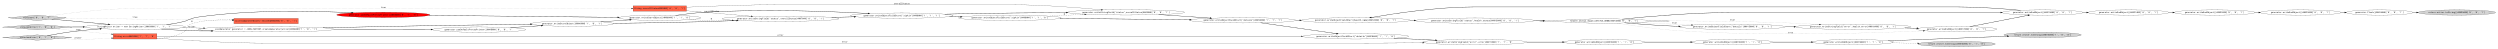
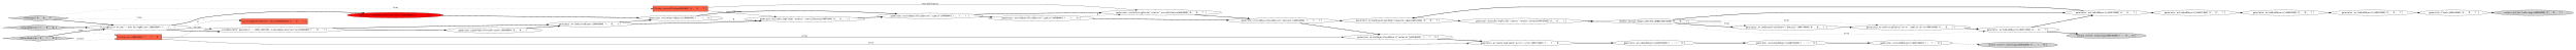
  digraph {
    fontname="Roboto Mono"
    rankdir=LR
    node [fillcolor=white fontname="Roboto Mono" shape=ellipse style=filled]
    edge [fontname="Roboto Mono" style=bold]
    n1 [label="generator.writeObjectFieldStart(health.name)@@@12@@@['0', '0', '1']"]
    n2 [label="generator.writeStringField(\"status\",health.status)@@@13@@@['0', '0', '1']"]
    n3 [label="health.status.equals(STATUS_DOWN)@@@14@@@['0', '0', '1']" shape=diamond]
    n4 [fillcolor=tomato label="List<ComponentHealth> healths@@@2@@@['0', '0', '1']" shape=box]
    n5 [label="generator.writeObjectFieldStart(\"details\")@@@15@@@['0', '0', '1']"]
    n6 [label="generator.writeStringField(\"error\",health.error)@@@16@@@['0', '0', '1']"]
    n7 [label="generator.writeEndObject()@@@17@@@['0', '0', '1']"]
    n8 [fillcolor=red label="generator.useDefaultPrettyPrinter()@@@5@@@['0', '1', '0']"]
    n9 [label="generator.writeStartObject()@@@6@@@['1', '1', '0']"]
    n10 [label="generator.writeObjectFieldStart(\"zipkin\")@@@8@@@['1', '1', '1']"]
    n11 [label="generator.writeStringField(\"status\",overallStatus)@@@7@@@['0', '0', '1']"]
    n12 [label="generator.writeEndObject()@@@12@@@['1', '1', '0']"]
    n13 [label="generator.writeEndObject()@@@13@@@['1', '1', '0']"]
    n14 [label="generator.writeEndObject()@@@14@@@['1', '1', '0']"]
    n15 [label="generator.flush()@@@24@@@['0', '0', '1']"]
    n16 [fillcolor=lightgray label="return writer.toString()@@@25@@@['0', '0', '1']"]
    n17 [label="generator.writeObjectFieldStart(\"zipkin\")@@@8@@@['1', '1', '0']"]
    n18 [label="generator.writeStringField(\"status\",overallStatus)@@@9@@@['0', '0', '1']"]
    n19 [label="generator.writeObjectFieldStart(\"details\")@@@10@@@['1', '1', '1']"]
    n20 [fillcolor=lightgray label="writeJson['0', '0', '1']" shape=diamond]
    n21 [fillcolor=tomato label="String overallStatus@@@2@@@['0', '0', '1']" shape=box]
    n22 [label="StringWriter writer = new StringWriter()@@@3@@@['1', '1', '1']"]
    n23 [label="JsonGenerator generator = JSON_FACTORY.createGenerator(writer)@@@4@@@['1', '0', '1']"]
    n24 [label="generator.writeEndObject()@@@19@@@['0', '0', '1']"]
    n25 [label="generator.writeEndObject()@@@21@@@['0', '0', '1']"]
    n26 [fillcolor=lightgray label="return writer.toString()@@@15@@@['1', '0', '0']"]
    n27 [label="generator.writeEndObject()@@@23@@@['0', '0', '1']"]
    n28 [label="generator.writeEndObject()@@@22@@@['0', '0', '1']"]
    n29 [fillcolor=lightgray label="return writer.toString()@@@16@@@['0', '1', '0']"]
    n30 [label="generator.useDefaultPrettyPrinter()@@@5@@@['0', '0', '1']"]
    n31 [label="generator.writeStartObject()@@@6@@@['1', '0', '1']"]
    n32 [fillcolor=tomato label="String error@@@2@@@['1', '1', '0']" shape=box]
    n33 [label="generator.writeObjectFieldStart(\"details\")@@@10@@@['1', '1', '0']"]
    n34 [label="generator.writeStringField(\"error\",error)@@@11@@@['1', '1', '0']"]
    n35 [fillcolor=lightgray label="writeJsonError['1', '0', '0']" shape=diamond]
    n36 [fillcolor=lightgray label="writeJsonError['0', '1', '0']" shape=diamond]
    n1 -> n2
    n2 -> n3
    n3 -> n5
    n3 -> n5 [label=true style=dotted]
    n3 -> n6 [label=true style=dotted]
    n3 -> n7 [label=true style=dotted]
    n3 -> n24
    n5 -> n6
    n6 -> n7
    n7 -> n24
    n8 -> n9
    n9 -> n10
    n9 -> n11 [label=0 style=dashed]
    n10 -> n17
    n10 -> n18
    n11 -> n10
    n12 -> n13
    n13 -> n14
-   n14 -> n26
+   n7 -> n26
    n14 -> n29 [style=dashed]
    n15 -> n16
    n17 -> n18 [label=0 style=dashed]
    n17 -> n19
    n18 -> n19
    n19 -> n1
    n19 -> n33
    n20 -> n4 [label=true style=dotted]
    n20 -> n21 [label=true style=dotted]
    n20 -> n22
    n21 -> n11 [label=overallStatus style=solid]
    n21 -> n18 [label=overallStatus style=solid]
    n22 -> n8
    n22 -> n23
    n22 -> n23 [label=writer style=solid]
    n23 -> n30
    n23 -> n31
    n24 -> n1
    n24 -> n25
    n25 -> n28
    n27 -> n15
    n28 -> n27
    n30 -> n31
    n31 -> n9
    n31 -> n11
    n32 -> n4 [label=0 style=dashed]
    n32 -> n33 [label=error style=solid]
    n32 -> n34 [label=error style=solid]
    n33 -> n34
    n34 -> n12
    n35 -> n22
    n35 -> n32 [label=true style=dotted]
    n36 -> n22
    n36 -> n32 [label=writer style=dotted]
  }
